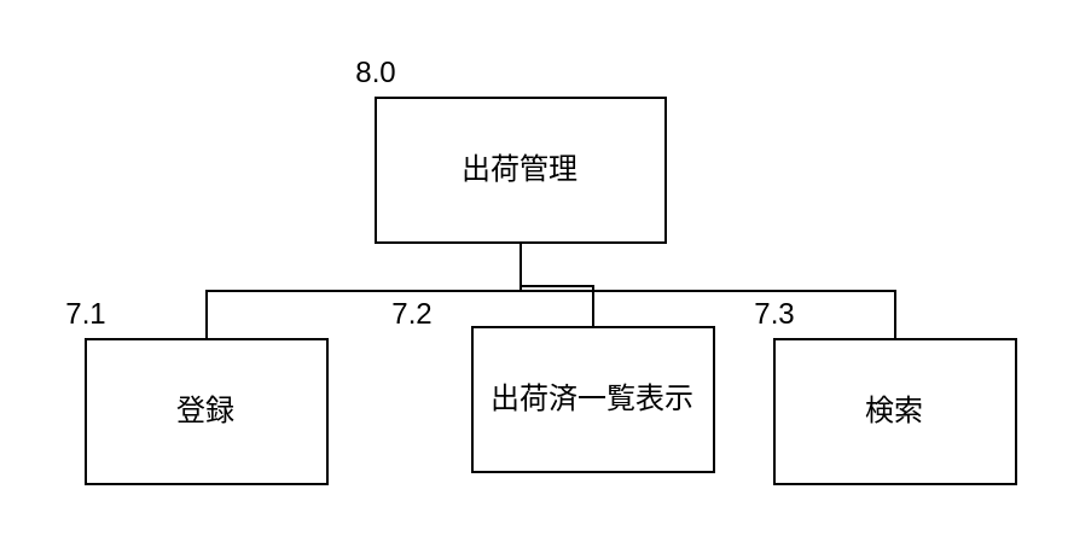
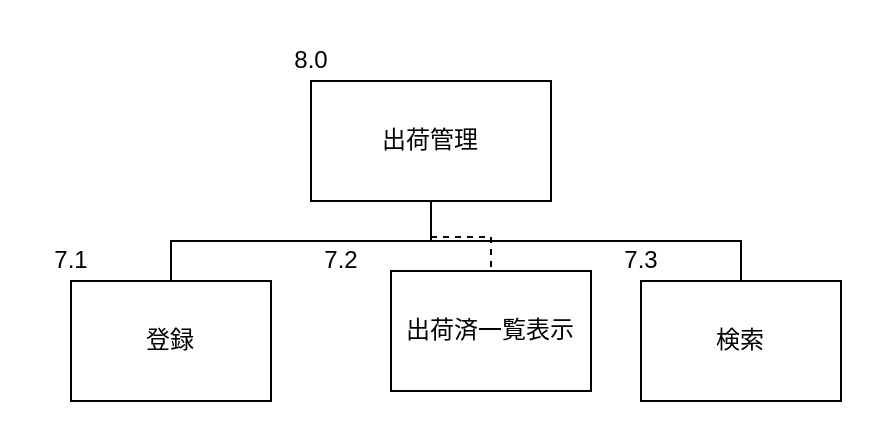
  <mxCell id="0" />
  <mxCell id="1" parent="0" />
  <mxCell id="2" value="出荷管理" style="whiteSpace=wrap;html=1;align=center;treeFolding=1;treeMoving=1;container=1;recursiveResize=0;" parent="1" vertex="1"><mxGeometry x="155" y="40" width="120" height="60" as="geometry" /></mxCell>
  <mxCell id="3" value="出荷済一覧表示" style="whiteSpace=wrap;html=1;align=center;verticalAlign=middle;container=1;recursiveResize=0;treeFolding=1;treeMoving=1;" parent="1" vertex="1"><mxGeometry x="195" y="135" width="100" height="60" as="geometry" /></mxCell>
- <mxCell id="4" value="" style="edgeStyle=elbowEdgeStyle;elbow=vertical;startArrow=none;endArrow=none;rounded=0;exitX=0.5;exitY=1;exitDx=0;exitDy=0;" parent="1" source="2" target="3" edge="1"><mxGeometry relative="1" as="geometry"><mxPoint x="5" y="100" as="sourcePoint" /></mxGeometry></mxCell>
+ <mxCell id="4" value="" style="edgeStyle=elbowEdgeStyle;elbow=vertical;startArrow=none;endArrow=none;rounded=0;exitX=0.5;exitY=1;exitDx=0;exitDy=0;dashed=1;" parent="1" source="2" target="3" edge="1"><mxGeometry relative="1" as="geometry"><mxPoint x="5" y="100" as="sourcePoint" /></mxGeometry></mxCell>
  <mxCell id="5" value="登録" style="whiteSpace=wrap;html=1;align=center;verticalAlign=middle;container=1;recursiveResize=0;treeFolding=1;treeMoving=1;" parent="1" vertex="1"><mxGeometry x="35" y="140" width="100" height="60" as="geometry" /></mxCell>
  <mxCell id="6" value="7.1" style="text;html=1;resizable=0;autosize=1;align=center;verticalAlign=middle;points=[];fillColor=none;strokeColor=none;rounded=0;" parent="5" vertex="1"><mxGeometry x="-15" y="-20" width="30" height="20" as="geometry" /></mxCell>
  <mxCell id="7" value="" style="edgeStyle=elbowEdgeStyle;elbow=vertical;startArrow=none;endArrow=none;rounded=0;" parent="1" target="5" edge="1"><mxGeometry relative="1" as="geometry"><mxPoint x="215" y="120" as="sourcePoint" /><Array as="points"><mxPoint x="155" y="120" /></Array></mxGeometry></mxCell>
  <mxCell id="8" value="8.0" style="text;html=1;resizable=0;autosize=1;align=center;verticalAlign=middle;points=[];fillColor=none;strokeColor=none;rounded=0;" parent="1" vertex="1"><mxGeometry x="140" y="20" width="30" height="20" as="geometry" /></mxCell>
  <mxCell id="9" value="7.2" style="text;html=1;resizable=0;autosize=1;align=center;verticalAlign=middle;points=[];fillColor=none;strokeColor=none;rounded=0;" parent="1" vertex="1"><mxGeometry x="155" y="120" width="30" height="20" as="geometry" /></mxCell>
  <mxCell id="10" value="検索" style="whiteSpace=wrap;html=1;align=center;verticalAlign=middle;container=1;recursiveResize=0;treeFolding=1;treeMoving=1;" vertex="1" parent="1"><mxGeometry x="320" y="140" width="100" height="60" as="geometry" /></mxCell>
  <mxCell id="11" value="7.3" style="text;html=1;resizable=0;autosize=1;align=center;verticalAlign=middle;points=[];fillColor=none;strokeColor=none;rounded=0;" vertex="1" parent="1"><mxGeometry x="305" y="120" width="30" height="20" as="geometry" /></mxCell>
  <mxCell id="12" value="" style="edgeStyle=elbowEdgeStyle;elbow=vertical;startArrow=none;endArrow=none;rounded=0;entryX=0.5;entryY=0;entryDx=0;entryDy=0;" edge="1" parent="1" target="10"><mxGeometry relative="1" as="geometry"><mxPoint x="215" y="100" as="sourcePoint" /><mxPoint x="230" y="150" as="targetPoint" /></mxGeometry></mxCell>
